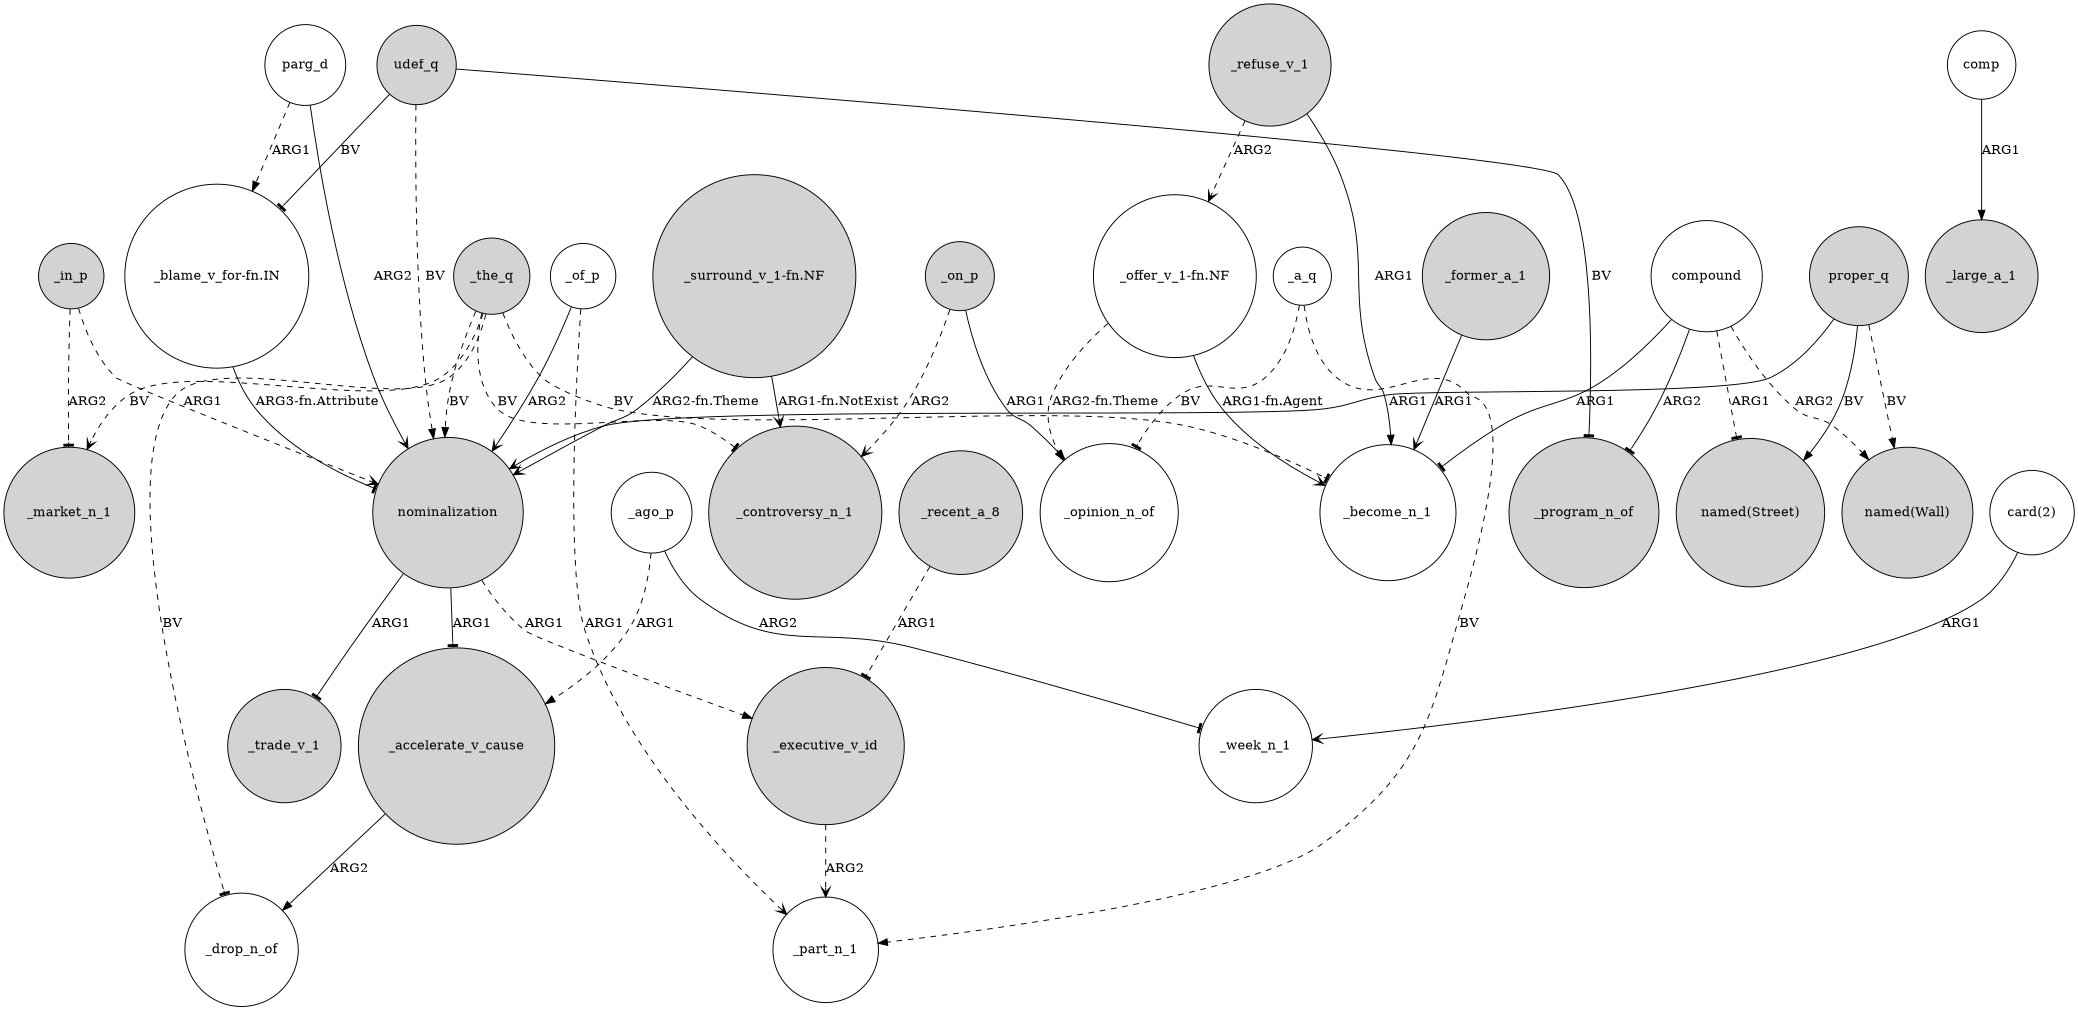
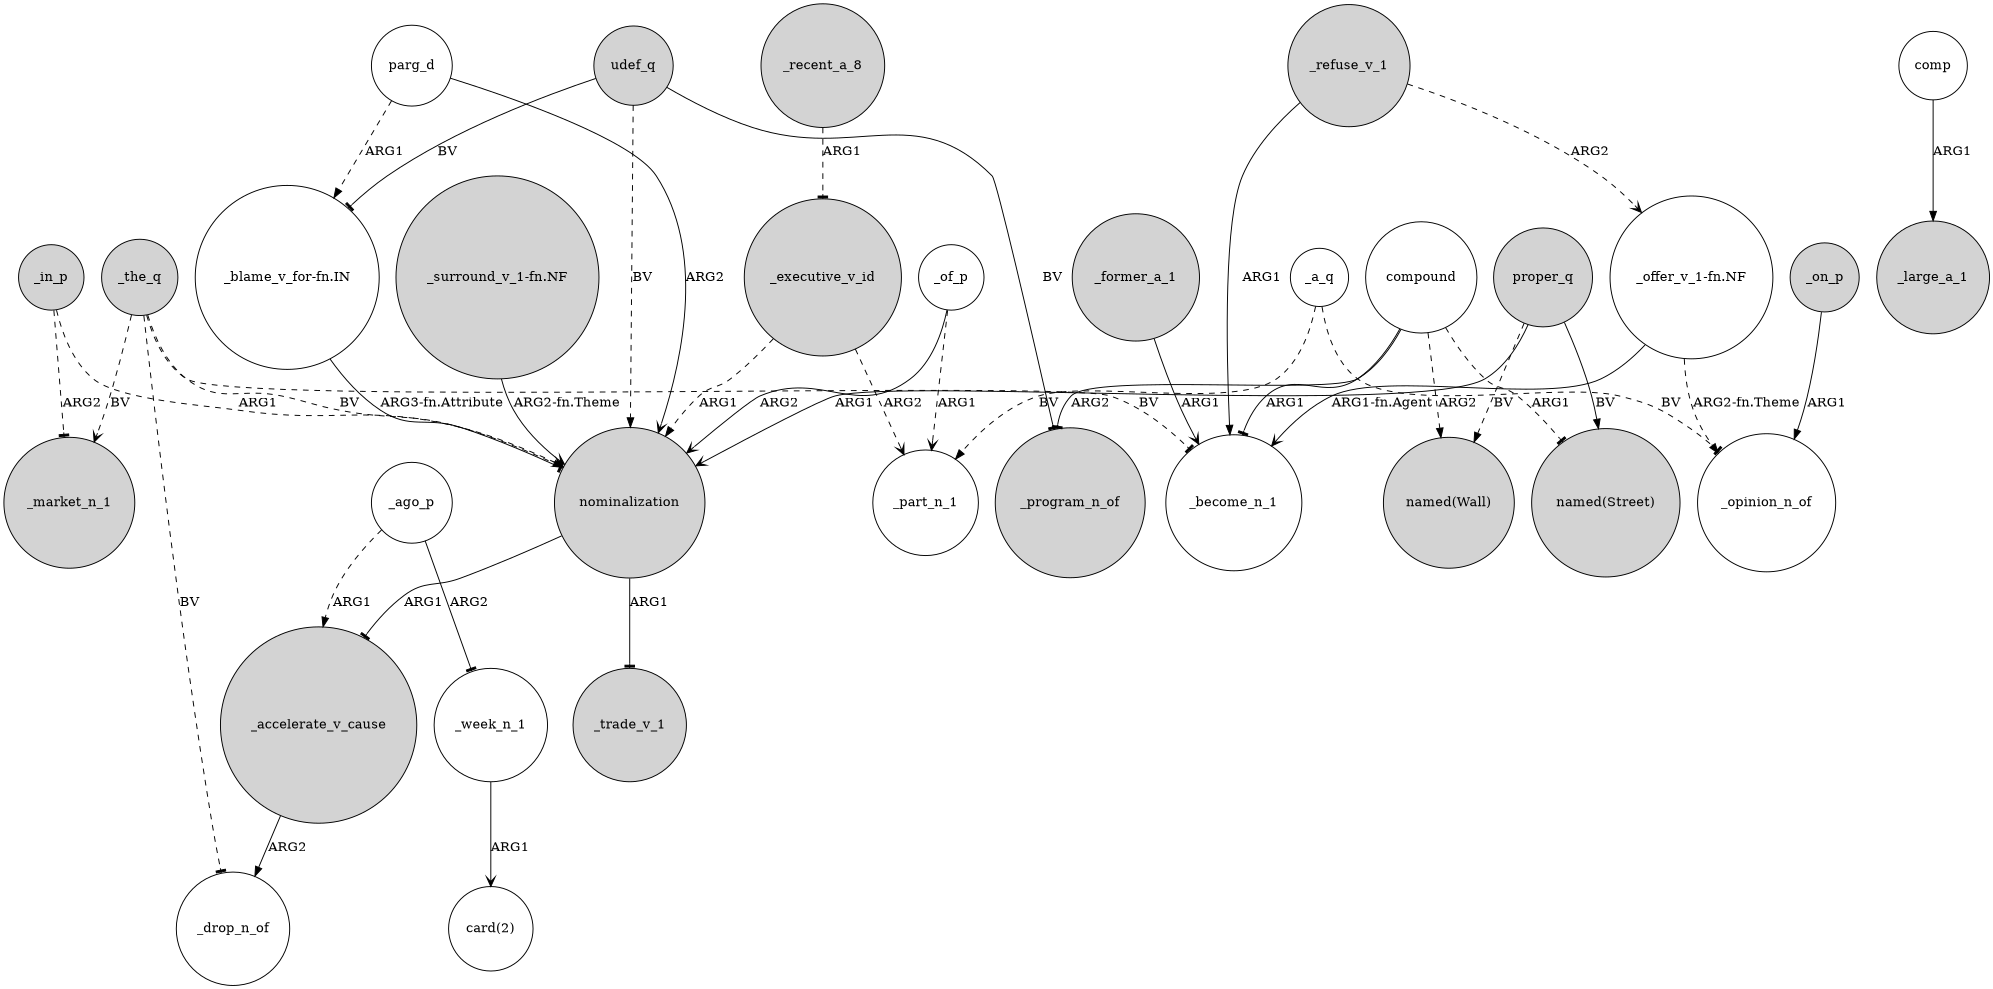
  digraph {
    node [fillcolor=lightgrey shape=circle style=filled]
    edge [arrowhead=tee style=dashed]
    compound [fillcolor=white]
    _program_n_of
    "named(Street)"
    n4 [fillcolor=white label=_become_n_1]
    "named(Wall)"
    nominalization
    _accelerate_v_cause
    _trade_v_1
    "_blame_v_for-fn.IN" [fillcolor=white]
    _drop_n_of [fillcolor=white]
    "_surround_v_1-fn.NF"
-   _controversy_n_1
    _the_q
    _market_n_1
    proper_q
    n16 [label=_executive_v_id]
    _part_n_1 [fillcolor=white]
    comp [fillcolor=white]
    _large_a_1
    _a_q [fillcolor=white]
    _opinion_n_of [fillcolor=white]
    _refuse_v_1
    "_offer_v_1-fn.NF" [fillcolor=white]
    parg_d [fillcolor=white]
    udef_q
    _week_n_1 [fillcolor=white]
    _of_p [fillcolor=white]
    "card(2)" [fillcolor=white]
    n29 [label=_recent_a_8]
    _in_p
    _on_p
    _ago_p [fillcolor=white]
    _former_a_1
    compound -> _program_n_of [label=ARG2 style=solid]
    compound -> "named(Street)" [label=ARG1]
    compound -> n4 [label=ARG1 style=solid]
    compound -> "named(Wall)" [arrowhead=normal label=ARG2]
    nominalization -> _accelerate_v_cause [label=ARG1 style=solid]
    nominalization -> _trade_v_1 [label=ARG1 style=solid]
    _accelerate_v_cause -> _drop_n_of [arrowhead=normal label=ARG2 style=solid]
    "_blame_v_for-fn.IN" -> nominalization [label="ARG3-fn.Attribute" style=solid]
    "_surround_v_1-fn.NF" -> nominalization [arrowhead=vee label="ARG2-fn.Theme" style=solid]
-   "_surround_v_1-fn.NF" -> _controversy_n_1 [arrowhead=vee label="ARG1-fn.NotExist" style=solid]
    _the_q -> n4 [label=BV]
    _the_q -> nominalization [arrowhead=normal label=BV]
    _the_q -> _drop_n_of [label=BV]
-   _the_q -> _controversy_n_1 [label=BV]
    _the_q -> _market_n_1 [arrowhead=vee label=BV]
    proper_q -> "named(Street)" [arrowhead=normal label=BV style=solid]
    proper_q -> "named(Wall)" [arrowhead=normal label=BV]
    proper_q -> nominalization [arrowhead=vee label=ARG1 style=solid]
-   nominalization -> n16 [arrowhead=normal label=ARG1]
+   n16 -> nominalization [arrowhead=normal label=ARG1]
    n16 -> _part_n_1 [arrowhead=vee label=ARG2]
    comp -> _large_a_1 [arrowhead=normal label=ARG1 style=solid]
    _a_q -> _part_n_1 [arrowhead=normal label=BV]
    _a_q -> _opinion_n_of [label=BV]
    _refuse_v_1 -> n4 [arrowhead=normal label=ARG1 style=solid]
    _refuse_v_1 -> "_offer_v_1-fn.NF" [arrowhead=vee label=ARG2]
    "_offer_v_1-fn.NF" -> n4 [arrowhead=vee label="ARG1-fn.Agent" style=solid]
    "_offer_v_1-fn.NF" -> _opinion_n_of [arrowhead=normal label="ARG2-fn.Theme"]
    parg_d -> nominalization [arrowhead=vee label=ARG2 style=solid]
    parg_d -> "_blame_v_for-fn.IN" [arrowhead=normal label=ARG1]
    udef_q -> _program_n_of [label=BV style=solid]
    udef_q -> nominalization [arrowhead=normal label=BV]
    udef_q -> "_blame_v_for-fn.IN" [label=BV style=solid]
    _of_p -> nominalization [arrowhead=vee label=ARG2 style=solid]
    _of_p -> _part_n_1 [arrowhead=vee label=ARG1]
-   "card(2)" -> _week_n_1 [arrowhead=vee label=ARG1 style=solid]
+   _week_n_1 -> "card(2)" [arrowhead=vee label=ARG1 style=solid]
    n29 -> n16 [label=ARG1]
    _in_p -> nominalization [arrowhead=vee label=ARG1]
    _in_p -> _market_n_1 [label=ARG2]
-   _on_p -> _controversy_n_1 [arrowhead=vee label=ARG2]
    _on_p -> _opinion_n_of [arrowhead=normal label=ARG1 style=solid]
    _ago_p -> _accelerate_v_cause [arrowhead=normal label=ARG1]
    _ago_p -> _week_n_1 [label=ARG2 style=solid]
    _former_a_1 -> n4 [arrowhead=vee label=ARG1 style=solid]
  }
